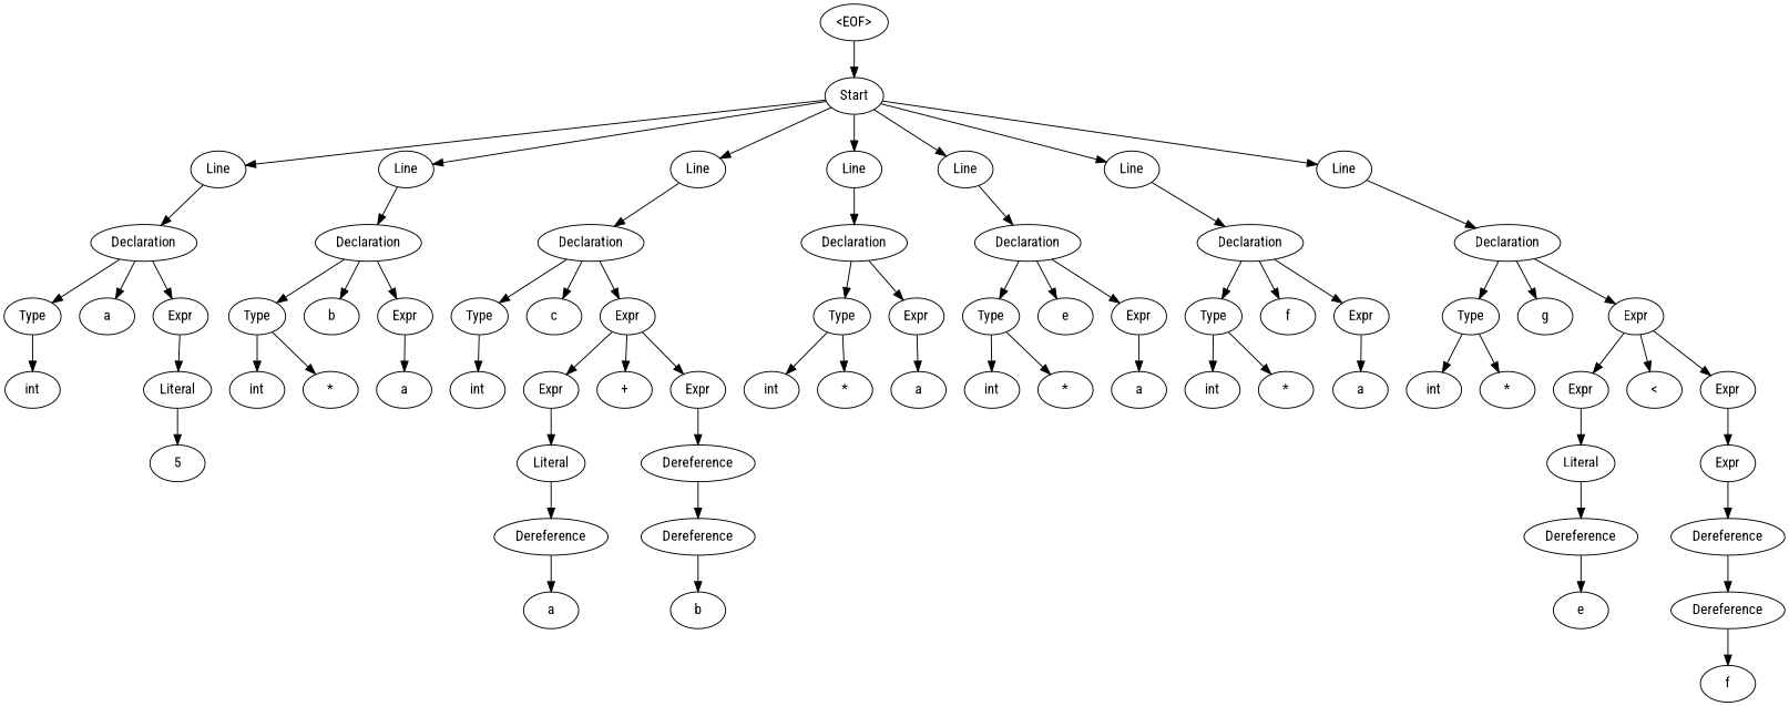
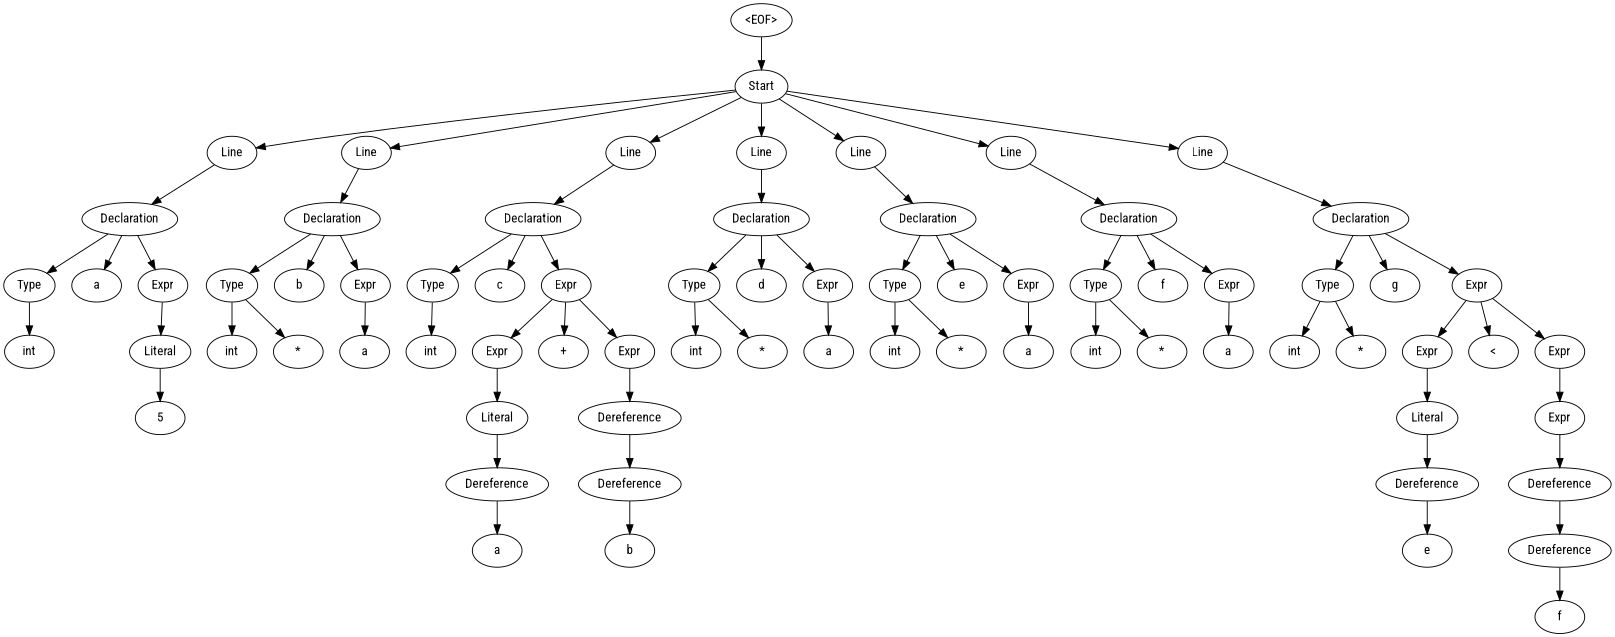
  digraph {
    fontname="Roboto Condensed"
    node [fontname="Roboto Condensed"]
    edge [fontname="Roboto Condensed"]
    n1 [label=Start]
    n2 [label=Line]
    n3 [label=Line]
    n4 [label=Line]
    n5 [label=Line]
    n6 [label=Line]
    n7 [label=Line]
    n8 [label=Line]
    n9 [label=Declaration]
    n10 [label=Declaration]
    n11 [label=Declaration]
    n12 [label=Declaration]
    n13 [label=Declaration]
    n14 [label=Declaration]
    n15 [label=Declaration]
    n16 [label="<EOF>"]
    n17 [label=Type]
    n18 [label=a]
    n19 [label=Expr]
    n20 [label=Type]
    n21 [label=b]
    n22 [label=Expr]
    n23 [label=Type]
    n24 [label=c]
    n25 [label=Expr]
    n26 [label=Type]
+   n27 [label=d]
    n28 [label=Expr]
    n29 [label=Type]
    n30 [label=e]
    n31 [label=Expr]
    n32 [label=Type]
    n33 [label=f]
    n34 [label=Expr]
    n35 [label=Type]
    n36 [label=g]
    n37 [label=Expr]
    n38 [label=int]
    n39 [label=Literal]
    n40 [label=5]
    n41 [label=int]
    n42 [label="*"]
    n43 [label=a]
    n44 [label=int]
    n45 [label=Expr]
    n46 [label="+"]
    n47 [label=Expr]
    n48 [label=Literal]
    n49 [label=Dereference]
    n50 [label=Dereference]
    n51 [label=Dereference]
    n52 [label=a]
    n53 [label=b]
    n54 [label=int]
    n55 [label="*"]
    n56 [label=a]
    n57 [label=int]
    n58 [label="*"]
    n59 [label=a]
    n60 [label=int]
    n61 [label="*"]
    n62 [label=a]
    n63 [label=int]
    n64 [label="*"]
    n65 [label=Expr]
    n66 [label="<"]
    n67 [label=Expr]
    n68 [label=Literal]
    n69 [label=Expr]
    n70 [label=Dereference]
    n71 [label=Dereference]
    n72 [label=e]
    n73 [label=Dereference]
    n74 [label=f]
    n1 -> n2
    n1 -> n3
    n1 -> n4
    n1 -> n5
    n1 -> n6
    n1 -> n7
    n1 -> n8
    n2 -> n9
    n3 -> n10
    n4 -> n11
    n5 -> n12
    n6 -> n13
    n7 -> n14
    n8 -> n15
    n9 -> n17
    n9 -> n18
    n9 -> n19
    n10 -> n20
    n10 -> n21
    n10 -> n22
    n11 -> n23
    n11 -> n24
    n11 -> n25
    n12 -> n26
+   n12 -> n27
    n12 -> n28
    n13 -> n29
    n13 -> n30
    n13 -> n31
    n14 -> n32
    n14 -> n33
    n14 -> n34
    n15 -> n35
    n15 -> n36
    n15 -> n37
    n16 -> n1
    n17 -> n38
    n19 -> n39
    n20 -> n41
    n20 -> n42
    n22 -> n43
    n23 -> n44
    n25 -> n45
    n25 -> n46
    n25 -> n47
    n26 -> n54
    n26 -> n55
    n28 -> n56
    n29 -> n57
    n29 -> n58
    n31 -> n59
    n32 -> n60
    n32 -> n61
    n34 -> n62
    n35 -> n63
    n35 -> n64
    n37 -> n65
    n37 -> n66
    n37 -> n67
    n39 -> n40
    n45 -> n48
    n47 -> n49
    n48 -> n50
    n49 -> n51
    n50 -> n52
    n51 -> n53
    n65 -> n68
    n67 -> n69
    n68 -> n70
    n69 -> n71
    n70 -> n72
    n71 -> n73
    n73 -> n74
  }
